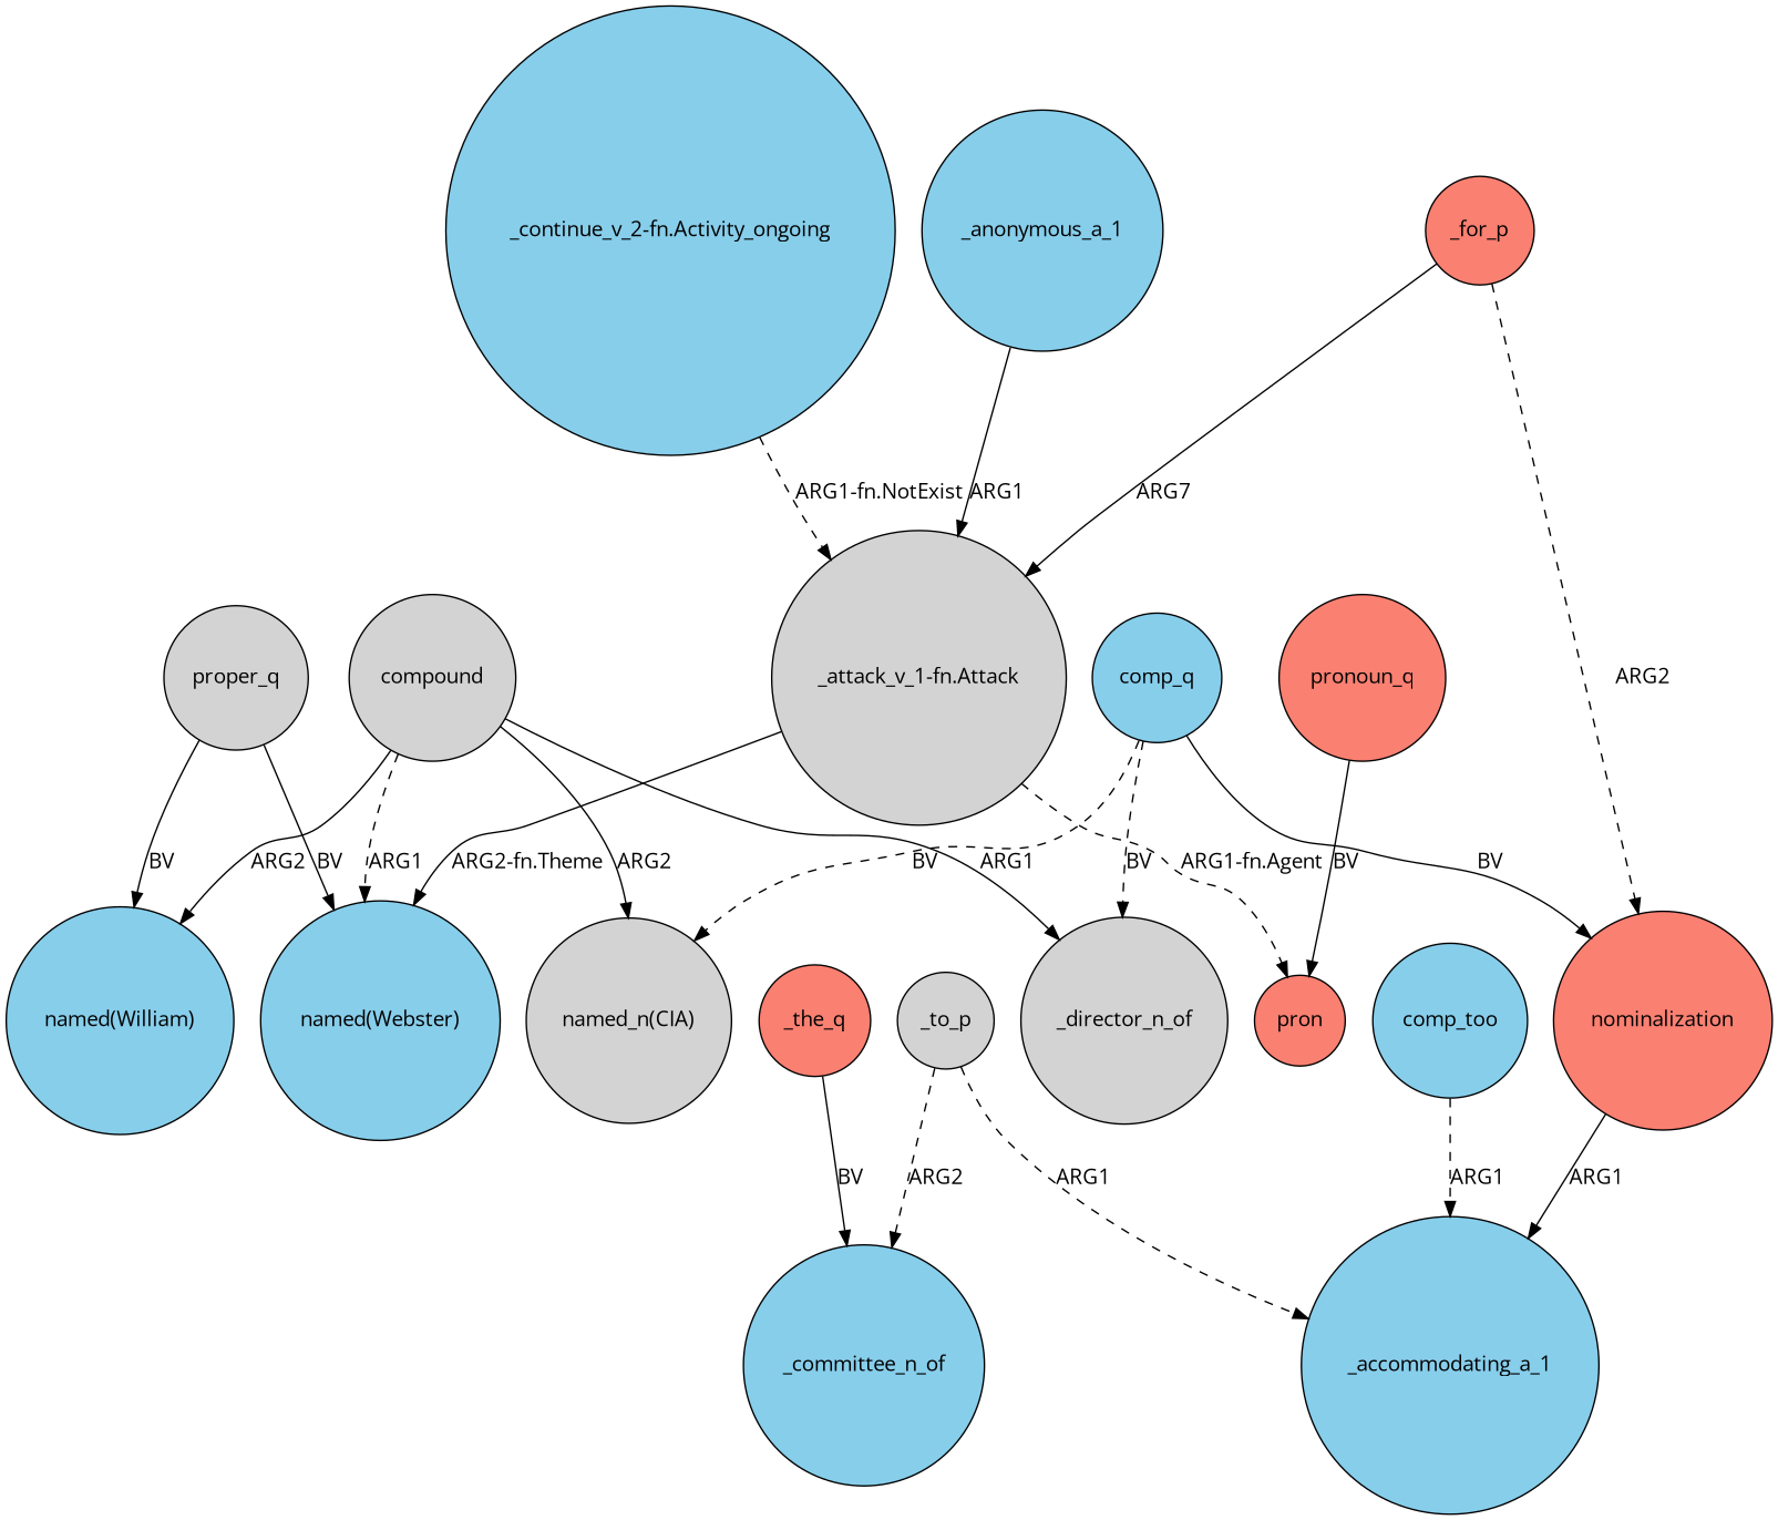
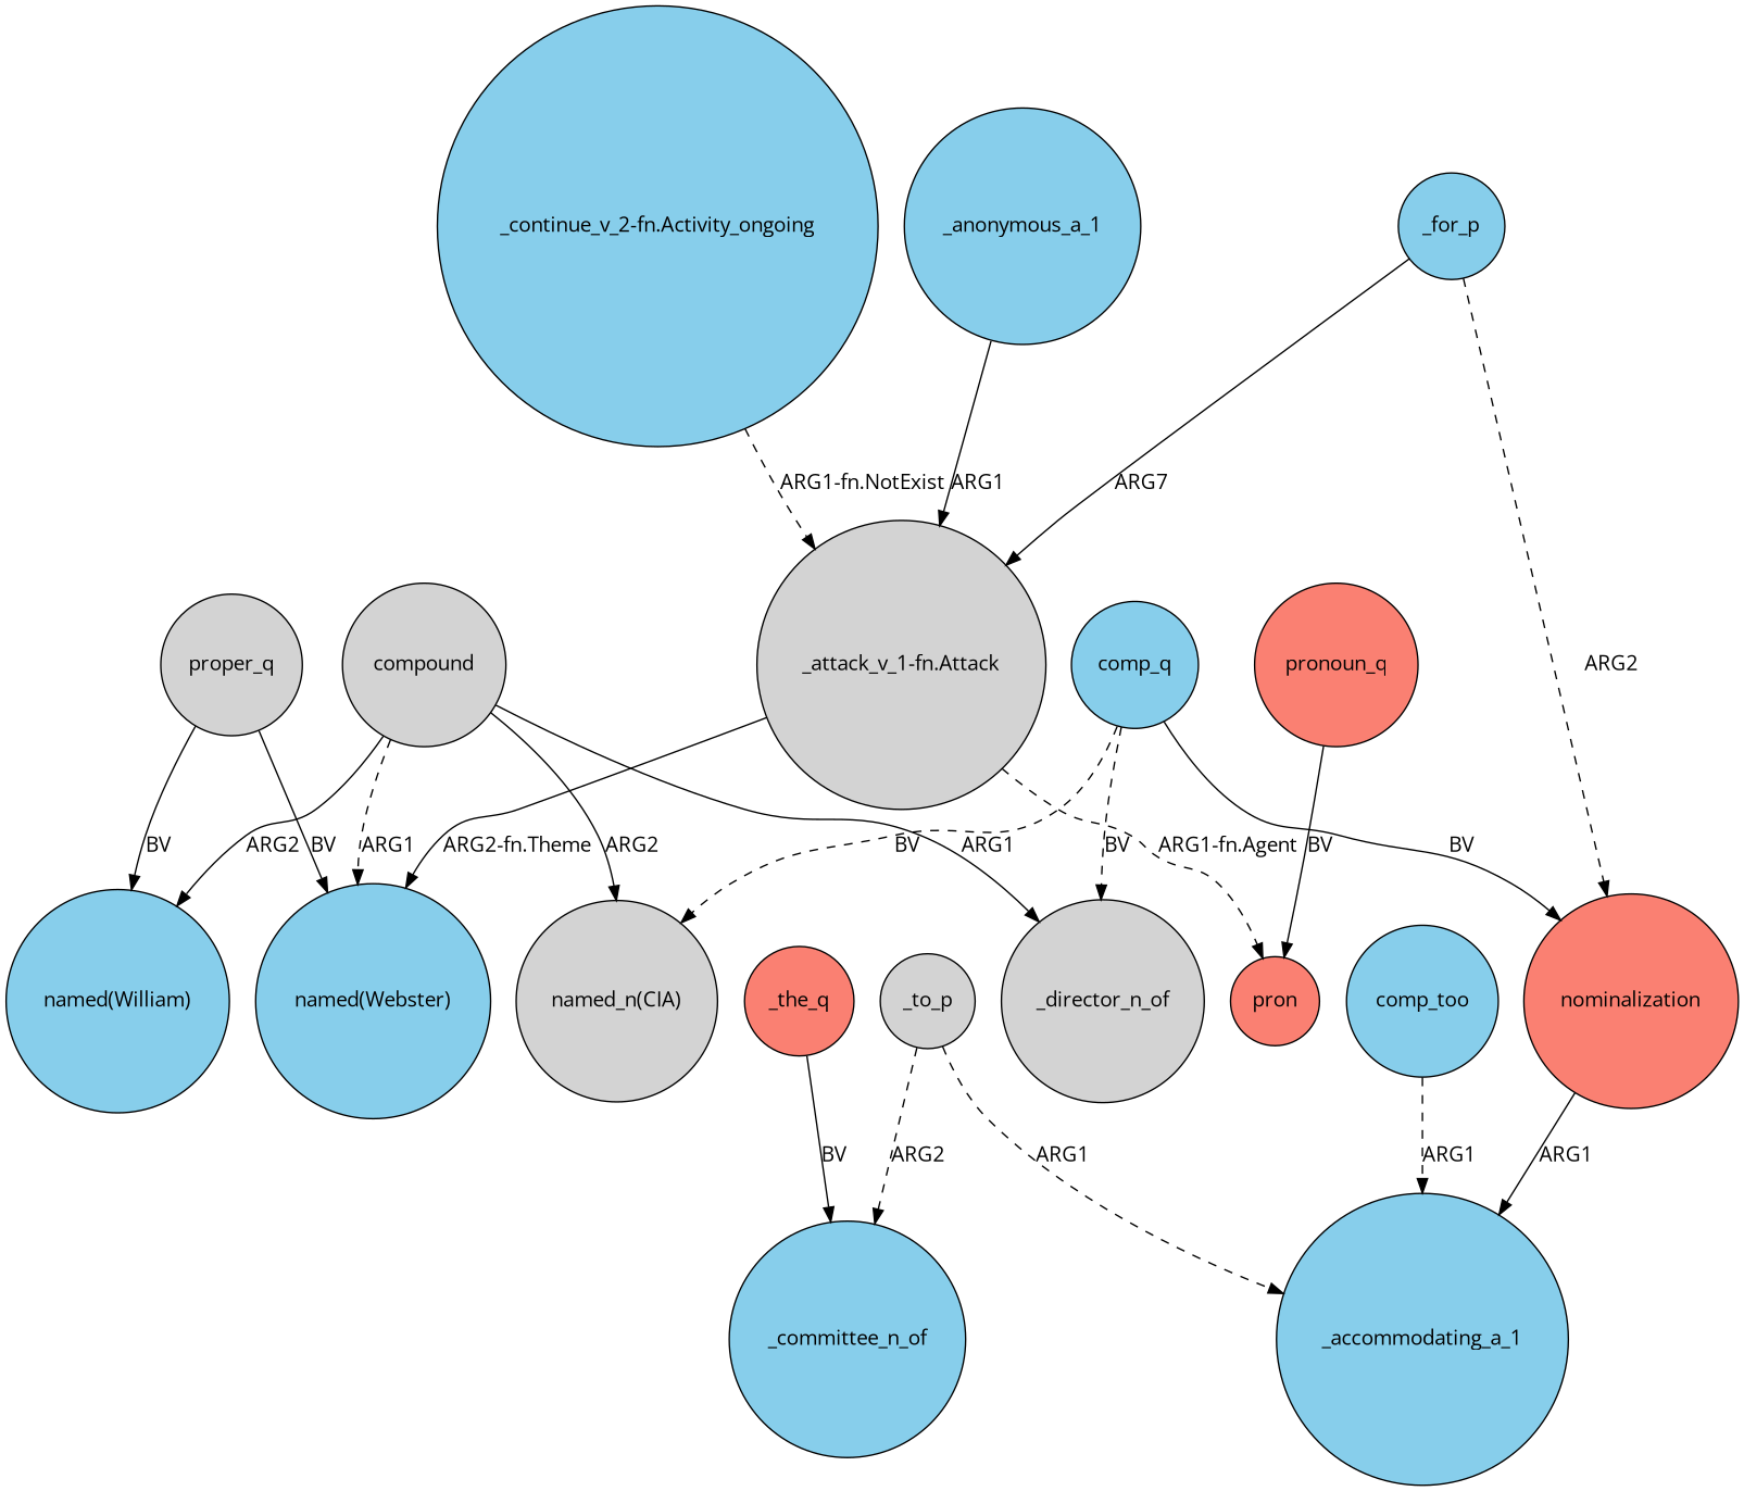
  digraph {
    fontname="Open Sans"
    node [fillcolor=skyblue fontname="Open Sans" shape=circle style=filled]
    edge [fontname="Open Sans" style=solid]
    compound [fillcolor=lightgrey]
    "named(Webster)"
    "named_n(CIA)" [fillcolor=lightgrey]
    "named(William)"
    _director_n_of [fillcolor=lightgrey]
    n6 [label=comp_q]
    nominalization [fillcolor=salmon]
    _accommodating_a_1
    "_attack_v_1-fn.Attack" [fillcolor=lightgrey]
    _anonymous_a_1
    pron [fillcolor=salmon]
    _to_p [fillcolor=lightgrey]
    _committee_n_of
-   _for_p [fillcolor=salmon]
+   _for_p
    "_continue_v_2-fn.Activity_ongoing"
    _the_q [fillcolor=salmon]
    pronoun_q [fillcolor=salmon]
    proper_q [fillcolor=lightgrey]
    comp_too
    compound -> "named(Webster)" [label=ARG1 style=dashed]
    compound -> "named_n(CIA)" [label=ARG2]
    compound -> "named(William)" [label=ARG2]
    compound -> _director_n_of [label=ARG1]
    n6 -> "named_n(CIA)" [label=BV style=dashed]
    n6 -> _director_n_of [label=BV style=dashed]
    n6 -> nominalization [label=BV]
    nominalization -> _accommodating_a_1 [label=ARG1]
    "_attack_v_1-fn.Attack" -> "named(Webster)" [label="ARG2-fn.Theme"]
    "_attack_v_1-fn.Attack" -> pron [label="ARG1-fn.Agent" style=dashed]
    _anonymous_a_1 -> "_attack_v_1-fn.Attack" [label=ARG1]
    _to_p -> _accommodating_a_1 [label=ARG1 style=dashed]
    _to_p -> _committee_n_of [label=ARG2 style=dashed]
    _for_p -> nominalization [label=ARG2 style=dashed]
    _for_p -> "_attack_v_1-fn.Attack" [label=ARG7]
    "_continue_v_2-fn.Activity_ongoing" -> "_attack_v_1-fn.Attack" [label="ARG1-fn.NotExist" style=dashed]
    _the_q -> _committee_n_of [label=BV]
    pronoun_q -> pron [label=BV]
    proper_q -> "named(Webster)" [label=BV]
    proper_q -> "named(William)" [label=BV]
    comp_too -> _accommodating_a_1 [label=ARG1 style=dashed]
  }
